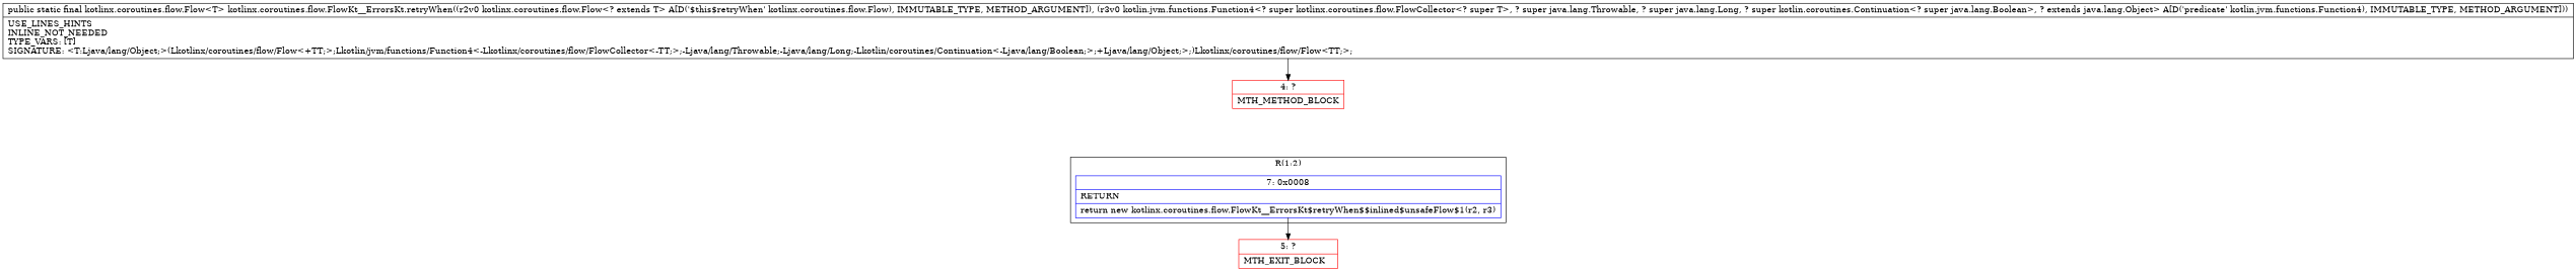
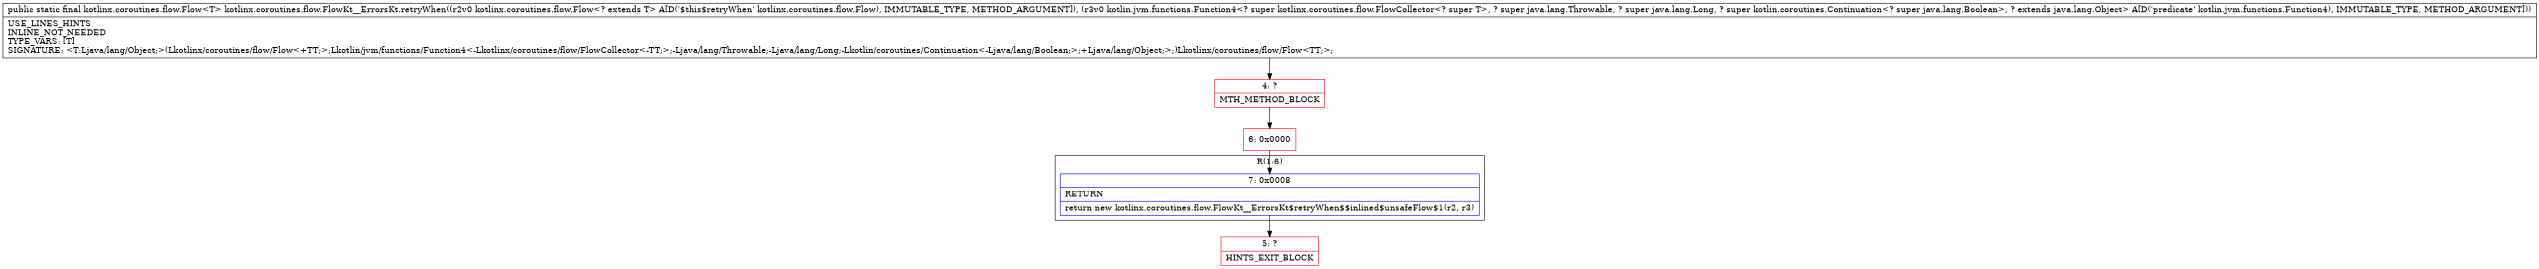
  digraph {
    node [color=red shape=record]
    n1 [color=blue label="{7\:\ 0x0008|RETURN\l|return new kotlinx.coroutines.flow.FlowKt__ErrorsKt$retryWhen$$inlined$unsafeFlow$1(r2, r3)\l}"]
-   n2 [label="{5\:\ ?|MTH_EXIT_BLOCK\l}"]
+   n2 [label="{5\:\ ?|HINTS_EXIT_BLOCK\l}"]
    n3 [label="{4\:\ ?|MTH_METHOD_BLOCK\l}"]
+   n4 [label="{6\:\ 0x0000}"]
    n5 [label="{public static final kotlinx.coroutines.flow.Flow\<T\> kotlinx.coroutines.flow.FlowKt__ErrorsKt.retryWhen((r2v0 kotlinx.coroutines.flow.Flow\<? extends T\> A[D('$this$retryWhen' kotlinx.coroutines.flow.Flow), IMMUTABLE_TYPE, METHOD_ARGUMENT]), (r3v0 kotlin.jvm.functions.Function4\<? super kotlinx.coroutines.flow.FlowCollector\<? super T\>, ? super java.lang.Throwable, ? super java.lang.Long, ? super kotlin.coroutines.Continuation\<? super java.lang.Boolean\>, ? extends java.lang.Object\> A[D('predicate' kotlin.jvm.functions.Function4), IMMUTABLE_TYPE, METHOD_ARGUMENT]))  | USE_LINES_HINTS\lINLINE_NOT_NEEDED\lTYPE_VARS: [T]\lSIGNATURE: \<T:Ljava\/lang\/Object;\>(Lkotlinx\/coroutines\/flow\/Flow\<+TT;\>;Lkotlin\/jvm\/functions\/Function4\<\-Lkotlinx\/coroutines\/flow\/FlowCollector\<\-TT;\>;\-Ljava\/lang\/Throwable;\-Ljava\/lang\/Long;\-Lkotlin\/coroutines\/Continuation\<\-Ljava\/lang\/Boolean;\>;+Ljava\/lang\/Object;\>;)Lkotlinx\/coroutines\/flow\/Flow\<TT;\>;\l}" color=""]
    subgraph cluster_1 {
-     label="R(1:2)"
+     label="R(1:6)"
      n1
    }
    n1 -> n2
+   n3 -> n4
+   n4 -> n1
    n5 -> n3
  }
